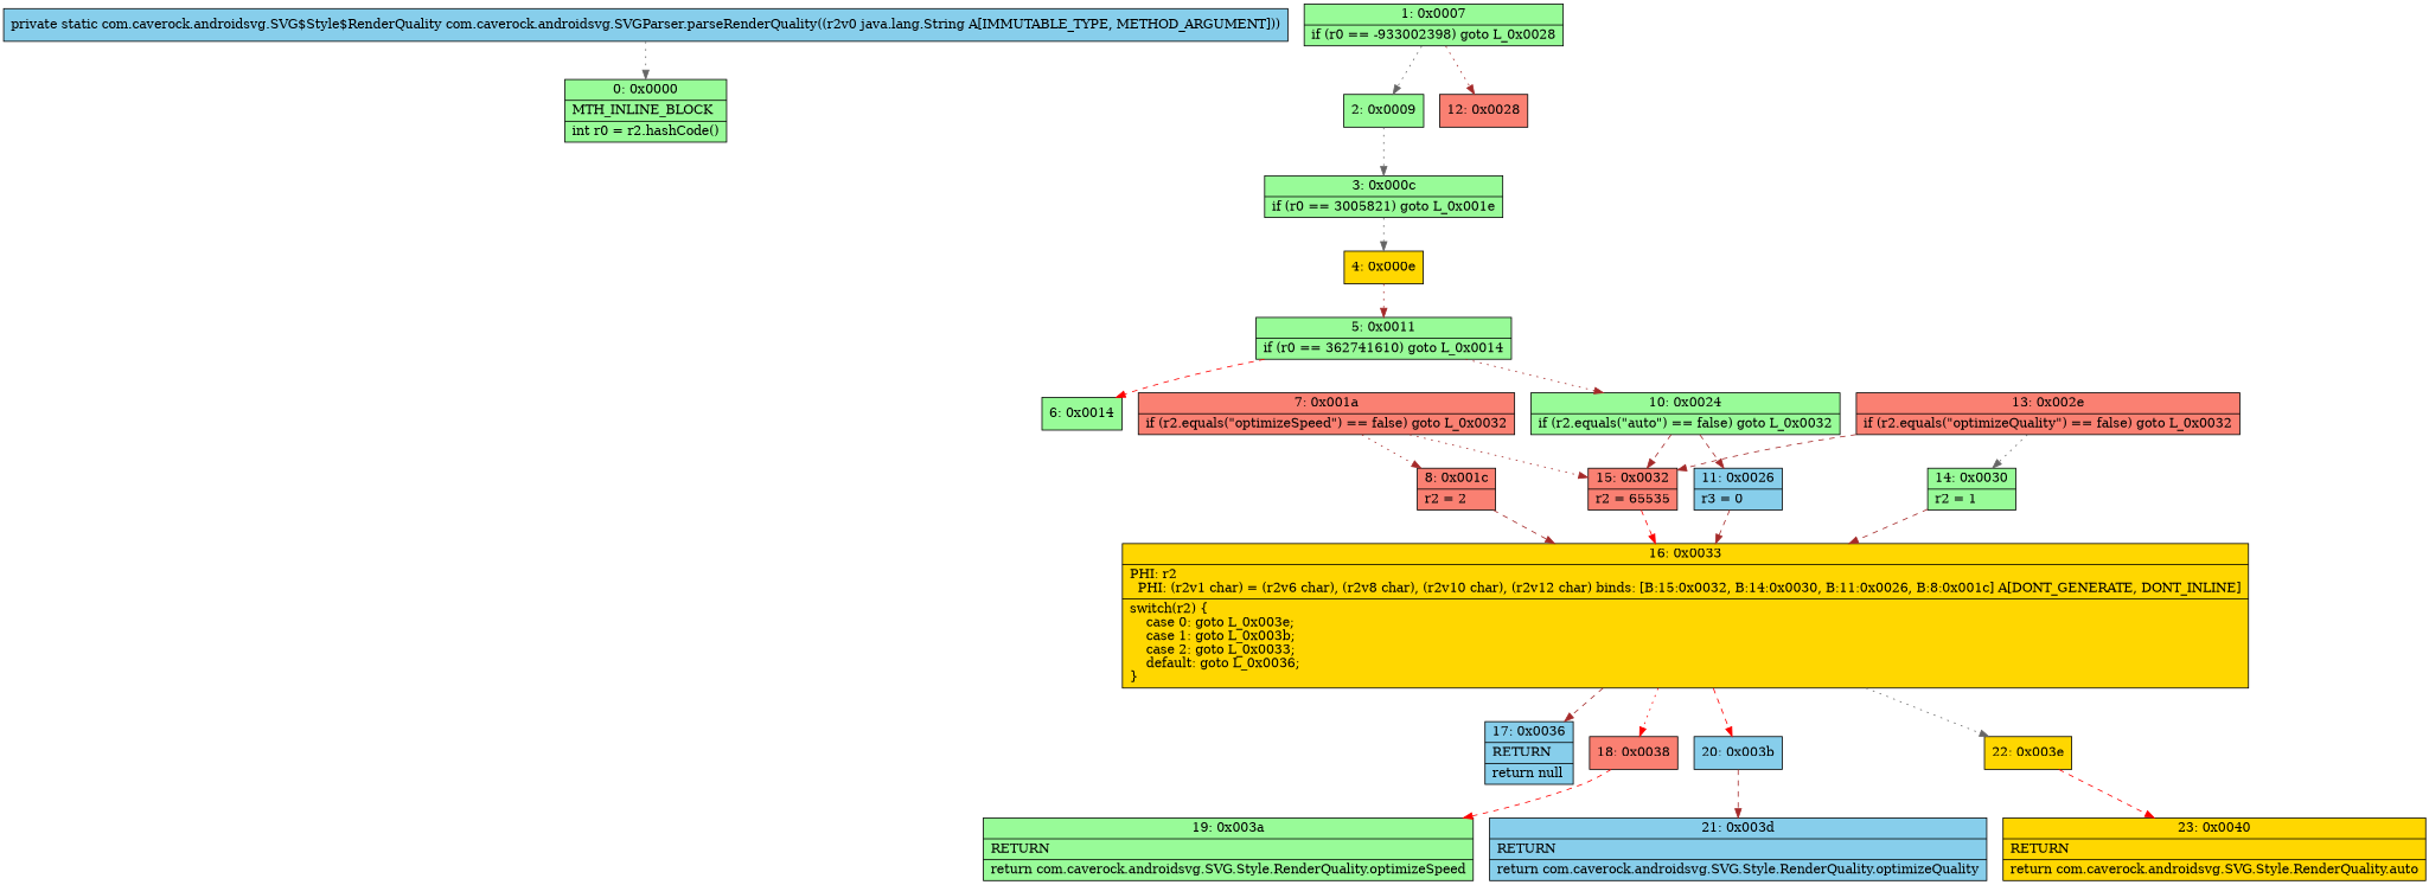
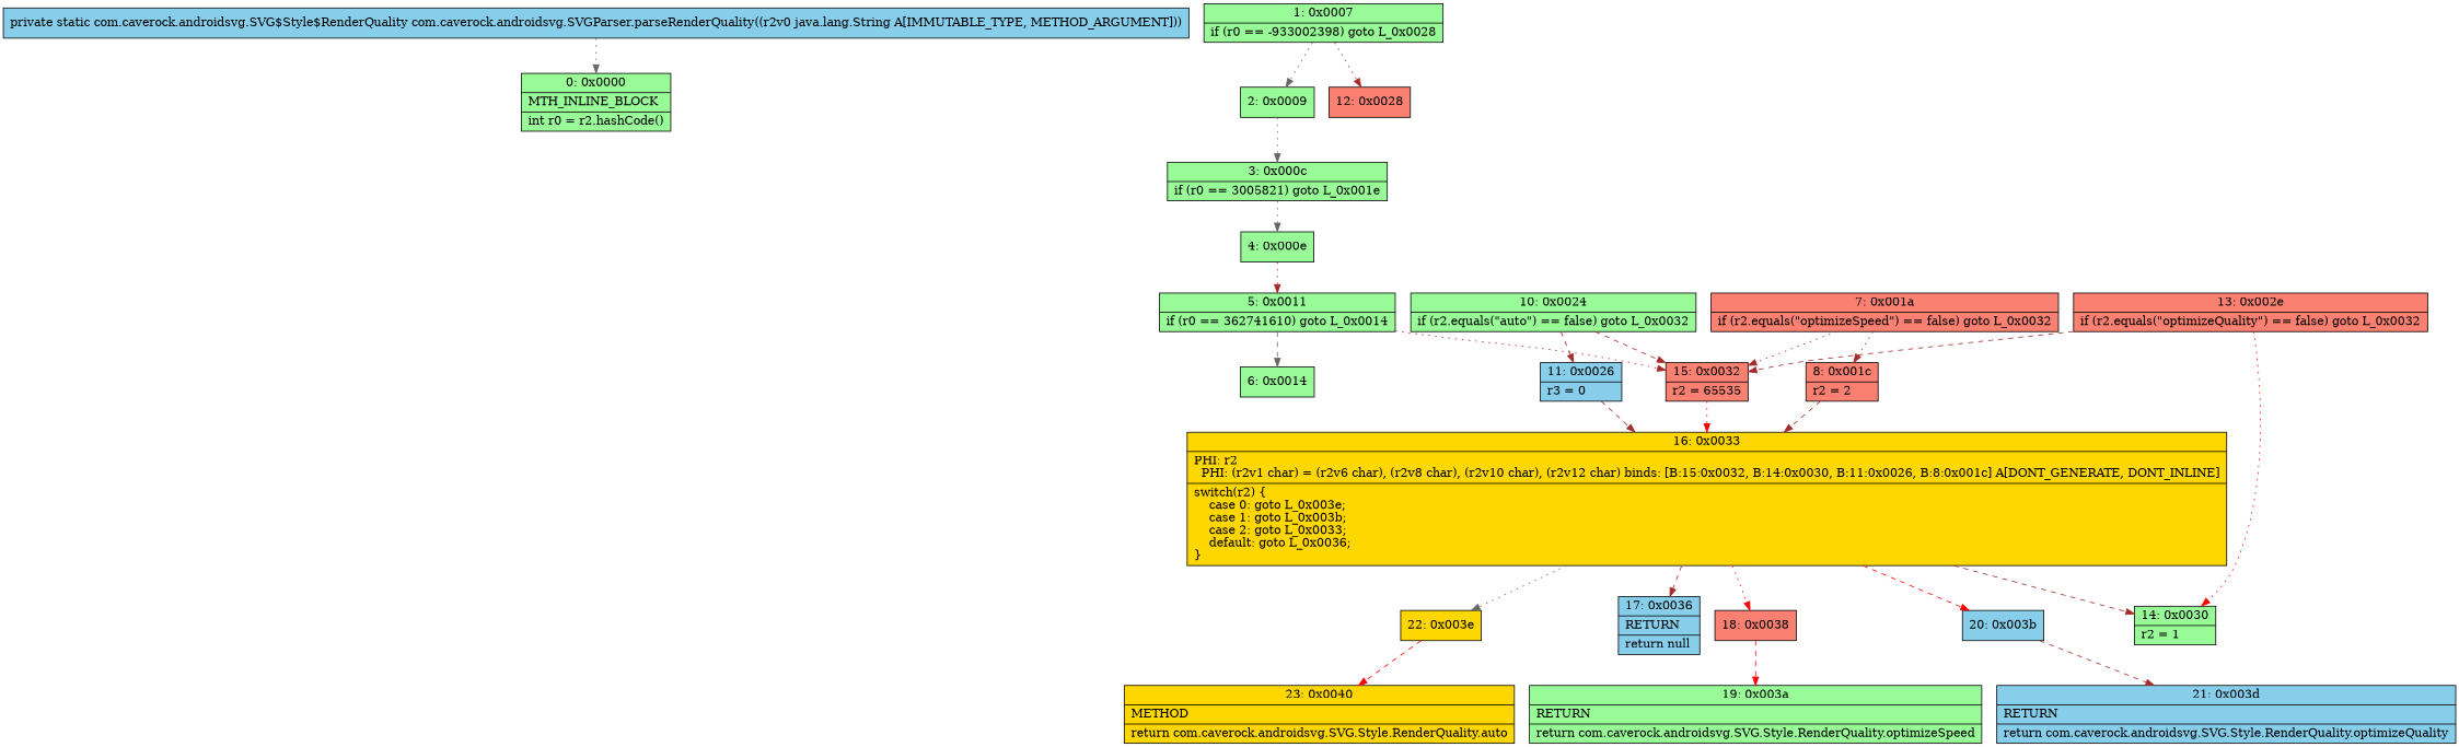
  digraph {
    node [fillcolor=palegreen shape=record style=filled]
    edge [color=brown style=dashed]
    n1 [label="{0\:\ 0x0000|MTH_INLINE_BLOCK\l|int r0 = r2.hashCode()\l}"]
    n2 [label="{1\:\ 0x0007|if (r0 == \-933002398) goto L_0x0028\l}"]
    n3 [label="{2\:\ 0x0009}"]
    n4 [fillcolor=salmon label="{12\:\ 0x0028}"]
    n5 [label="{3\:\ 0x000c|if (r0 == 3005821) goto L_0x001e\l}"]
-   n6 [fillcolor=gold label="{4\:\ 0x000e}"]
+   n6 [label="{4\:\ 0x000e}"]
    n7 [label="{5\:\ 0x0011|if (r0 == 362741610) goto L_0x0014\l}"]
    n8 [label="{6\:\ 0x0014}"]
    n9 [fillcolor=salmon label="{15\:\ 0x0032|r2 = 65535\l}"]
    n10 [fillcolor=gold label="{16\:\ 0x0033|PHI: r2 \l  PHI: (r2v1 char) = (r2v6 char), (r2v8 char), (r2v10 char), (r2v12 char) binds: [B:15:0x0032, B:14:0x0030, B:11:0x0026, B:8:0x001c] A[DONT_GENERATE, DONT_INLINE]\l|switch(r2) \{\l    case 0: goto L_0x003e;\l    case 1: goto L_0x003b;\l    case 2: goto L_0x0033;\l    default: goto L_0x0036;\l\}\l}"]
    n11 [fillcolor=salmon label="{7\:\ 0x001a|if (r2.equals(\"optimizeSpeed\") == false) goto L_0x0032\l}"]
    n12 [fillcolor=salmon label="{8\:\ 0x001c|r2 = 2\l}"]
    n13 [fillcolor=skyblue label="{17\:\ 0x0036|RETURN\l|return null\l}"]
    n14 [fillcolor=salmon label="{18\:\ 0x0038}"]
    n15 [fillcolor=skyblue label="{20\:\ 0x003b}"]
    n16 [fillcolor=gold label="{22\:\ 0x003e}"]
    n17 [label="{10\:\ 0x0024|if (r2.equals(\"auto\") == false) goto L_0x0032\l}"]
    n18 [fillcolor=skyblue label="{11\:\ 0x0026|r3 = 0\l}"]
    n19 [fillcolor=salmon label="{13\:\ 0x002e|if (r2.equals(\"optimizeQuality\") == false) goto L_0x0032\l}"]
    n20 [label="{14\:\ 0x0030|r2 = 1\l}"]
    n21 [label="{19\:\ 0x003a|RETURN\l|return com.caverock.androidsvg.SVG.Style.RenderQuality.optimizeSpeed\l}"]
    n22 [fillcolor=skyblue label="{21\:\ 0x003d|RETURN\l|return com.caverock.androidsvg.SVG.Style.RenderQuality.optimizeQuality\l}"]
-   n23 [fillcolor=gold label="{23\:\ 0x0040|RETURN\l|return com.caverock.androidsvg.SVG.Style.RenderQuality.auto\l}"]
+   n23 [fillcolor=gold label="{23\:\ 0x0040|METHOD\l|return com.caverock.androidsvg.SVG.Style.RenderQuality.auto\l}"]
    n24 [fillcolor=skyblue label="{private static com.caverock.androidsvg.SVG$Style$RenderQuality com.caverock.androidsvg.SVGParser.parseRenderQuality((r2v0 java.lang.String A[IMMUTABLE_TYPE, METHOD_ARGUMENT])) }"]
    n2 -> n3 [color=gray40 style=dotted]
    n2 -> n4 [style=dotted]
    n3 -> n5 [color=gray40 style=dotted]
    n5 -> n6 [color=gray40 style=dotted]
    n6 -> n7 [style=dotted]
-   n7 -> n8 [color=red]
-   n7 -> n17 [style=dotted]
-   n9 -> n10 [color=red]
+   n7 -> n8 [color=gray40]
+   n7 -> n9 [style=dotted]
+   n9 -> n10 [color=red style=dotted]
    n10 -> n13
    n10 -> n14 [color=red style=dotted]
    n10 -> n15 [color=red]
    n10 -> n16 [color=gray40 style=dotted]
    n11 -> n9 [style=dotted]
    n11 -> n12 [style=dotted]
    n12 -> n10
    n14 -> n21 [color=red]
    n15 -> n22
    n16 -> n23 [color=red]
    n17 -> n9
    n17 -> n18
    n18 -> n10
    n19 -> n9
-   n19 -> n20 [color=gray40 style=dotted]
-   n20 -> n10
+   n19 -> n20 [color=red style=dotted]
+   n10 -> n20
    n24 -> n1 [color=gray40 style=dotted]
  }
